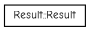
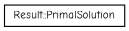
  digraph {
    rankdir=LR
    fontname="Comic Neue"
-   n1 [color=black fillcolor=white fontname="Comic Neue" fontsize=10 height=0.2 label="Result::Result" shape=record style=filled width=0.4]
+   n1 [color=black fillcolor=white fontname="Comic Neue" fontsize=10 height=0.2 label="Result::PrimalSolution" shape=record style=filled width=0.4]
  }
